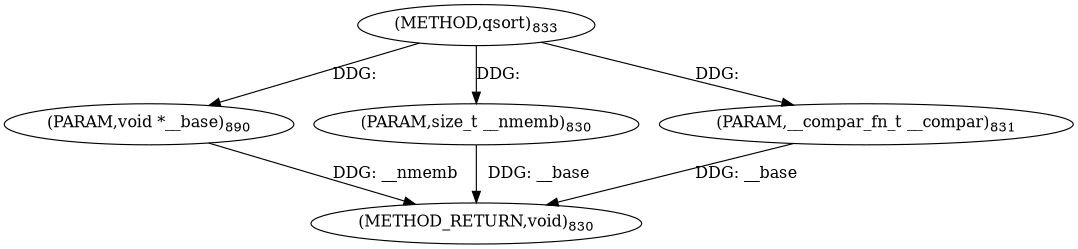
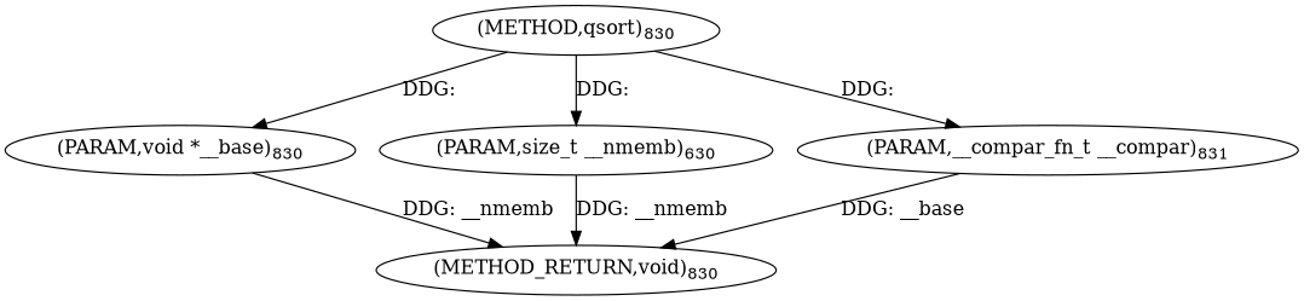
  digraph {
-   n1 [label=<(METHOD,qsort)<SUB>833</SUB>>]
-   n2 [label=<(PARAM,void *__base)<SUB>890</SUB>>]
-   n3 [label=<(PARAM,size_t __nmemb)<SUB>830</SUB>>]
+   n1 [label=<(METHOD,qsort)<SUB>830</SUB>>]
+   n2 [label=<(PARAM,void *__base)<SUB>830</SUB>>]
+   n3 [label=<(PARAM,size_t __nmemb)<SUB>630</SUB>>]
    n4 [label=<(PARAM,__compar_fn_t __compar)<SUB>831</SUB>>]
    n5 [label=<(METHOD_RETURN,void)<SUB>830</SUB>>]
    n1 -> n2 [label="DDG: "]
    n1 -> n3 [label="DDG: "]
    n1 -> n4 [label="DDG: "]
    n2 -> n5 [label="DDG: __nmemb"]
-   n3 -> n5 [label="DDG: __base"]
+   n3 -> n5 [label="DDG: __nmemb"]
    n4 -> n5 [label="DDG: __base"]
  }
